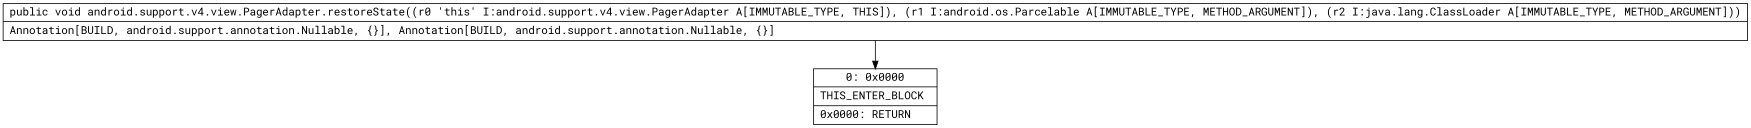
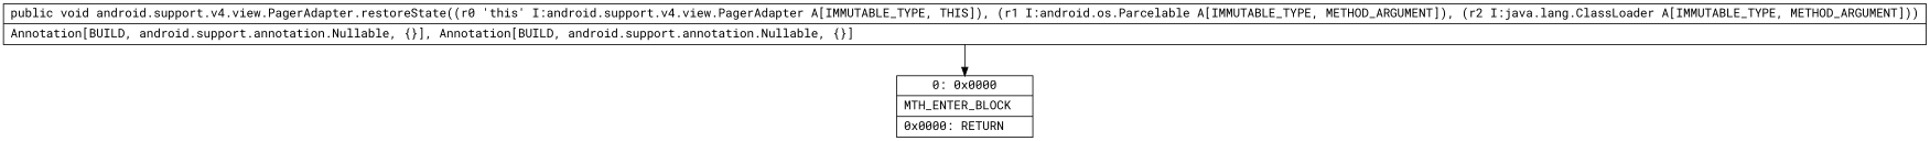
  digraph {
    fontname="Roboto Mono"
    node [shape=record fontname="Roboto Mono"]
-   n1 [label="{0\:\ 0x0000|THIS_ENTER_BLOCK\l|0x0000: RETURN   \l}"]
+   n1 [label="{0\:\ 0x0000|MTH_ENTER_BLOCK\l|0x0000: RETURN   \l}"]
    n2 [label="{public void android.support.v4.view.PagerAdapter.restoreState((r0 'this' I:android.support.v4.view.PagerAdapter A[IMMUTABLE_TYPE, THIS]), (r1 I:android.os.Parcelable A[IMMUTABLE_TYPE, METHOD_ARGUMENT]), (r2 I:java.lang.ClassLoader A[IMMUTABLE_TYPE, METHOD_ARGUMENT]))  | Annotation[BUILD, android.support.annotation.Nullable, \{\}], Annotation[BUILD, android.support.annotation.Nullable, \{\}]\l}"]
    n2 -> n1 [fontname="Roboto Mono"]
  }
